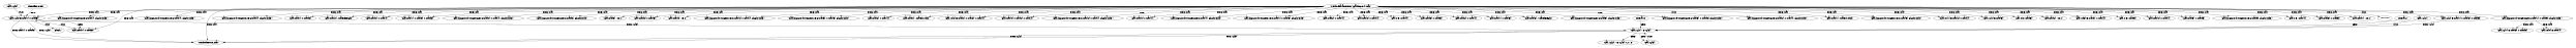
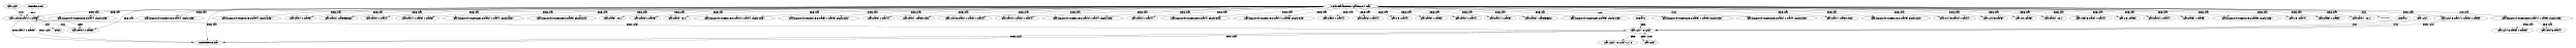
  digraph {
    n1 [label="(Call,vy[3] = mat[1] + mat[5])"]
    n2 [label="(Call,vy[2] <= vy[3])"]
    n3 [label="(MethodReturn,mat)"]
    n4 [label="(Call,mat[1] + mat[5])"]
    n5 [label="(Block,)"]
    n6 [label="(Call,(vy[2] <= vy[3]) ? 2 : 3)"]
    n7 [label="(Call,vy[3])"]
    n8 [label="(MethodParameterIn,SplashCoord *mat)"]
    n9 [label="(Call,imgCoordMungeUpperC(mat[4], glyphMode))"]
    n10 [label="(Call,imgCoordMungeLowerC(mat[4], glyphMode))"]
    n11 [label="(Call,imgCoordMungeLowerC(mat[4], glyphMode))"]
    n12 [label="(Call,mat[1] + mat[5])"]
    n13 [label="(Call,mat[2] / scaledHeight)"]
    n14 [label="(Call,mat[0] + mat[4])"]
    n15 [label="(Call,mat[1] + mat[3] + mat[5])"]
    n16 [label="(Call,imgCoordMungeUpperC(mat[0] + mat[4], glyphMode))"]
    n17 [label="(Call,imgCoordMungeUpperC(mat[5], glyphMode))"]
    n18 [label="(Call,mat[3] >= 0)"]
    n19 [label="(Call,mat[3] + mat[5])"]
    n20 [label="(Call,mat[0] >= 0)"]
    n21 [label="(Call,imgCoordMungeLowerC(mat[0] + mat[4], glyphMode))"]
    n22 [label="(Call,imgCoordMungeLowerC(mat[3] + mat[5], glyphMode))"]
    n23 [label="(Call,mat[2] + mat[4])"]
    n24 [label="(Call,mat[0] / scaledWidth)"]
    n25 [label="(Call,vx[2] = mat[0] + mat[2] + mat[4])"]
    n26 [label="(Call,mat[0] + mat[2] + mat[4])"]
    n27 [label="(Call,imgCoordMungeLowerC(mat[2] + mat[4], glyphMode))"]
    n28 [label="(Call,mat[0] + mat[4])"]
    n29 [label="(Call,imgCoordMungeUpperC(mat[4], glyphMode))"]
    n30 [label="(Call,imgCoordMungeLowerC(mat[1] + mat[5], glyphMode))"]
    n31 [label="(Call,mat[2] + mat[4])"]
    n32 [label="(Call,mat[2] + mat[4])"]
    n33 [label="(Call,0.5 - mat[4])"]
    n34 [label="(Call,mat[3] + mat[5])"]
    n35 [label="(Call,mat[2] + mat[4])"]
    n36 [label="(Call,imgCoordMungeUpperC(mat[1] + mat[5], glyphMode))"]
    n37 [label="(Call,mat[1] + mat[5])"]
    n38 [label="(Call,mat[3] / scaledHeight)"]
    n39 [label="(Call,imgCoordMungeUpperC(mat[5], glyphMode))"]
    n40 [label="(Call,imgCoordMungeUpperC(mat[3] + mat[5], glyphMode))"]
    n41 [label="(Call,imgCoordMungeUpperC(mat[2] + mat[4], glyphMode))"]
    n42 [label="(Call,mat[1] / scaledWidth)"]
    n43 [label="(Call,imgCoordMungeLowerC(mat[5], glyphMode))"]
    n44 [label="(Call,vx[1] = mat[2] + mat[4])"]
    n45 [label="(Call,vy[0] = mat[5])"]
    n46 [label="(Call,0.5 - mat[5])"]
    n47 [label="(Call,mat[2] >= 0)"]
    n48 [label="(Call,vx[3] = mat[0] + mat[4])"]
    n49 [label="(Call,0.5 - mat[5])"]
    n50 [label="(Call,mat[0] + mat[4])"]
    n51 [label="(Call,mat[3] + mat[5])"]
    n52 [label="(Call,imgCoordMungeLowerC(mat[5], glyphMode))"]
    n53 [label="(Call,0.5 - mat[4])"]
    n54 [label="(Call,vy[2] = mat[1] + mat[3] + mat[5])"]
    n55 [label="(Call,mat[3] + mat[5])"]
    n56 [label="(Call,mat[1] >= 0)"]
    1000100
    n58 [label="(Call,vy[1] = mat[3] + mat[5])"]
    n59 [label="(Call,vx[0] = mat[4])"]
    n60 [label="(Literal,2)"]
    n61 [label="(Call,vy[3])"]
    n62 [label="(Identifier,xMin)"]
    n63 [label="(Call,vy[2])"]
    n64 [label="(Literal,3)"]
    n1 -> n2 [label="DDG: vy[3]"]
    n1 -> n3 [label="DDG: mat[1] + mat[5]"]
    n1 -> n3 [label="DDG: vy[3]"]
    n1 -> n4 [label="CFG: "]
    n1 -> n5 [label="AST: "]
    n2 -> n3 [label="DDG: vy[2]"]
    n2 -> n3 [label="DDG: vy[3]"]
    n2 -> n6 [label="CFG: "]
    n2 -> n7 [label="CFG: "]
    n4 -> n1 [label="AST: "]
    n7 -> n2 [label="AST: "]
    n8 -> n1 [label="DDG: mat"]
    n8 -> n3 [label="DDG: mat"]
    n8 -> n4 [label="DDG: mat"]
    n8 -> n9 [label="DDG: mat"]
    n8 -> n10 [label="DDG: mat"]
    n8 -> n11 [label="DDG: mat"]
    n8 -> n12 [label="DDG: mat"]
    n8 -> n13 [label="DDG: mat"]
    n8 -> n14 [label="DDG: mat"]
    n8 -> n15 [label="DDG: mat"]
    n8 -> n16 [label="DDG: mat"]
    n8 -> n17 [label="DDG: mat"]
    n8 -> n18 [label="DDG: mat"]
    n8 -> n19 [label="DDG: mat"]
    n8 -> n20 [label="DDG: mat"]
    n8 -> n21 [label="DDG: mat"]
    n8 -> n22 [label="DDG: mat"]
    n8 -> n23 [label="DDG: mat"]
    n8 -> n24 [label="DDG: mat"]
    n8 -> n25 [label="DDG: mat"]
-   n8 -> n26 [label="CFG: "]
+   n8 -> n26 [label="DDG: mat"]
    n8 -> n27 [label="DDG: mat"]
    n8 -> n28 [label="DDG: mat"]
    n8 -> n29 [label="DDG: mat"]
    n8 -> n30 [label="DDG: mat"]
    n8 -> n31 [label="DDG: mat"]
    n8 -> n32 [label="DDG: mat"]
    n8 -> n33 [label="DDG: mat"]
    n8 -> n34 [label="DDG: mat"]
    n8 -> n35 [label="DDG: mat"]
-   n8 -> n36 [label="DDG: mat"]
+   n8 -> n36 [label="AST: mat"]
    n8 -> n37 [label="DDG: mat"]
    n8 -> n38 [label="DDG: mat"]
    n8 -> n39 [label="DDG: mat"]
    n8 -> n40 [label="CFG: "]
    n8 -> n41 [label="AST: "]
    n8 -> n42 [label="DDG: mat"]
    n8 -> n43 [label="DDG: mat"]
    n8 -> n44 [label="DDG: mat"]
    n8 -> n45 [label="DDG: mat"]
    n8 -> n46 [label="DDG: mat"]
    n8 -> n47 [label="DDG: mat"]
    n8 -> n48 [label="DDG: mat"]
    n8 -> n49 [label="DDG: mat"]
    n8 -> n50 [label="DDG: mat"]
    n8 -> n51 [label="DDG: mat"]
    n8 -> n52 [label="DDG: mat"]
    n8 -> n53 [label="DDG: mat"]
    n8 -> n54 [label="DDG: mat"]
    n8 -> n55 [label="DDG: mat"]
    n8 -> n56 [label="DDG: mat"]
    n8 -> 1000100 [label="AST: "]
    n36 -> n58 [label="DDG: mat"]
    n36 -> n59 [label="DDG: mat"]
    n54 -> n2 [label="DDG: vy[2]"]
-   n60 -> n2 [label="CFG: "]
+   n60 -> n2 [label="AST: "]
    n61 -> n1 [label="AST: "]
    n62 -> n1 [label="CFG: "]
    n63 -> n2 [label="AST: "]
    n64 -> n2 [label="CFG: "]
  }
